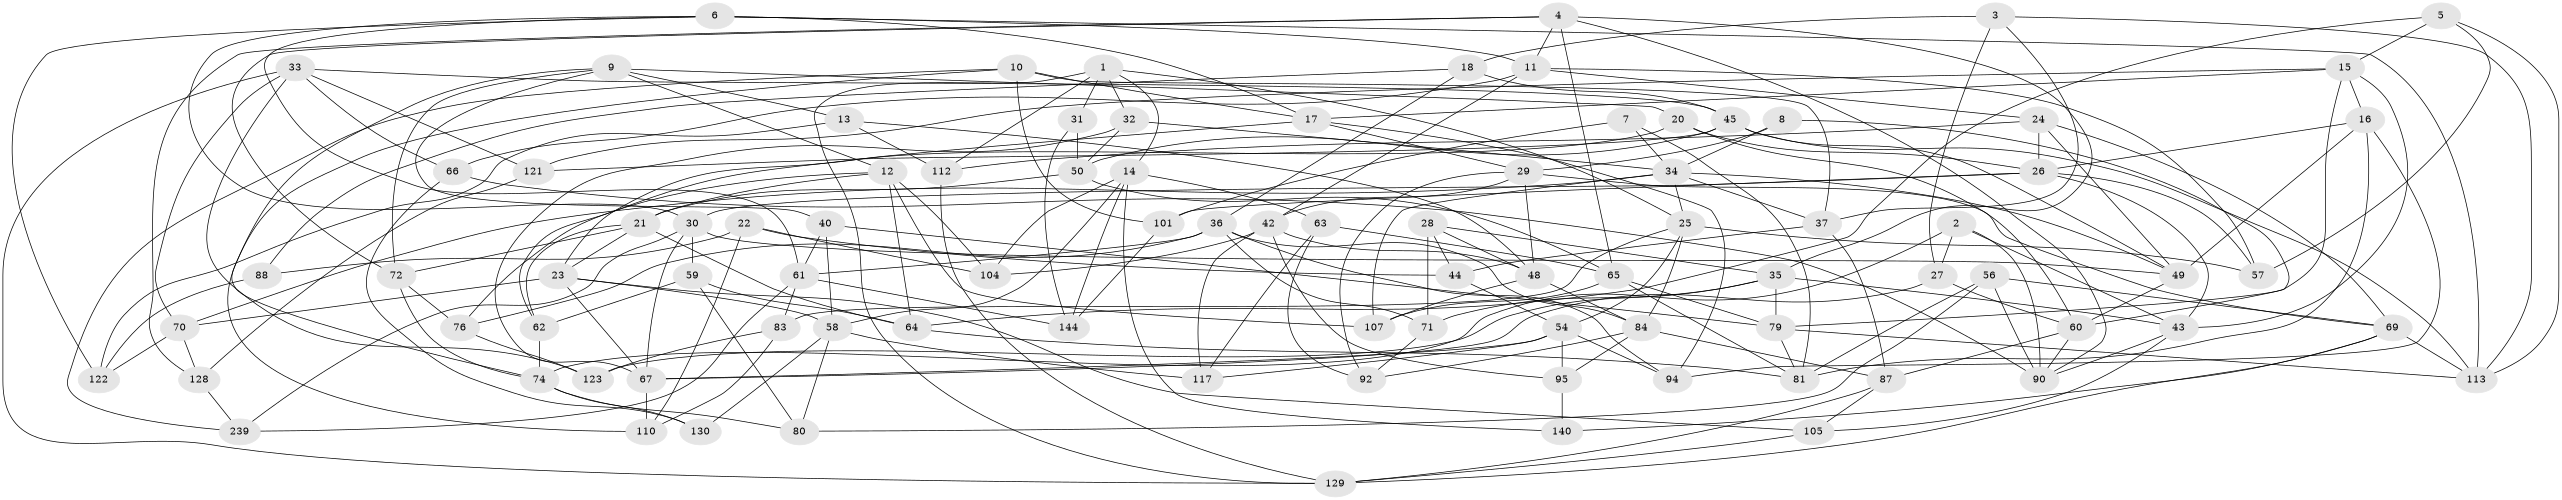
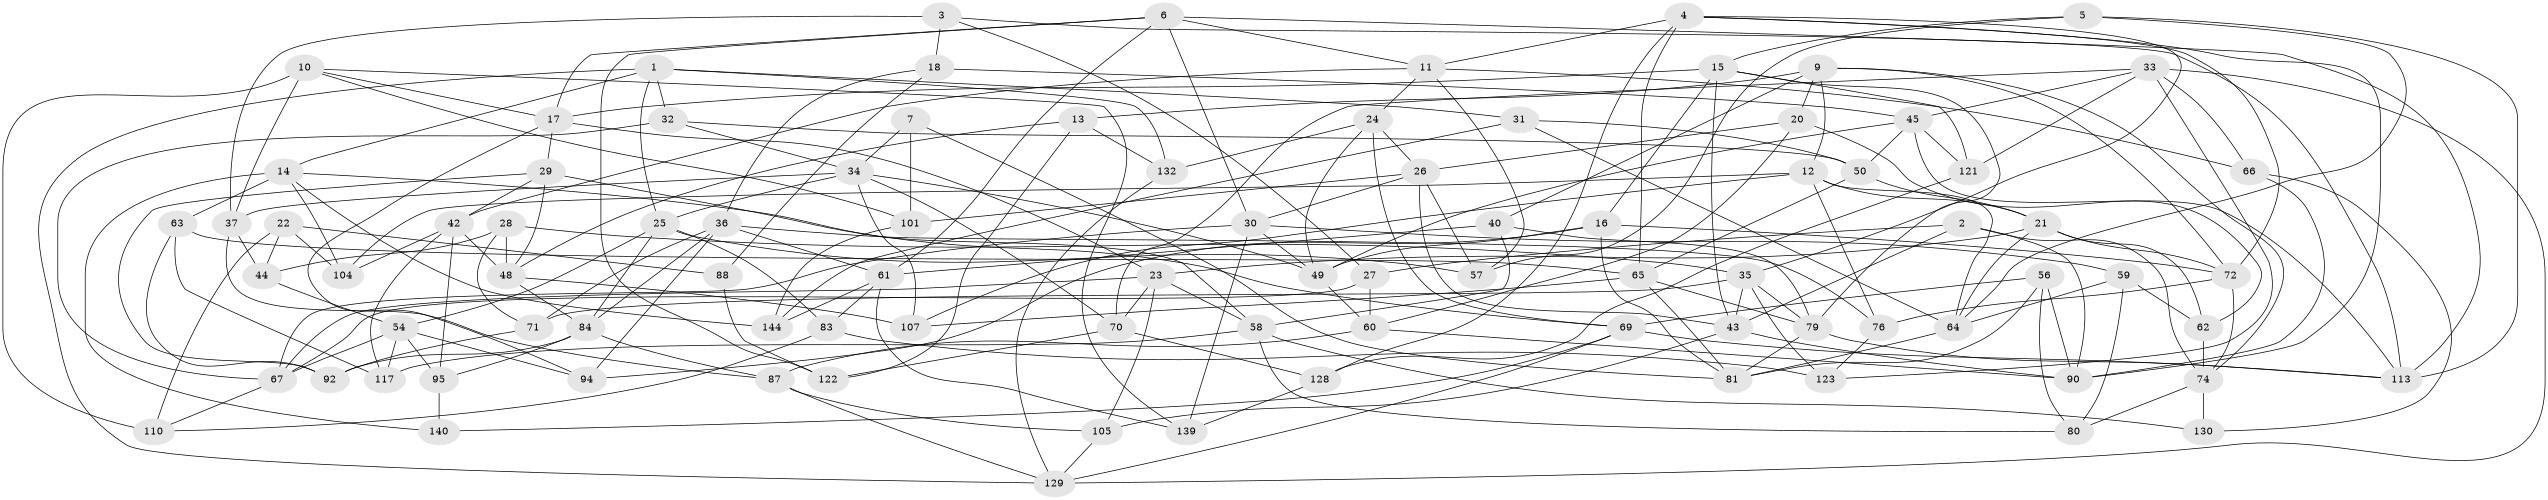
  graph {
    node [color=gray90 style=filled]
    1 [super="+106"]
    14 [super="+19"]
    25 [super="+78"]
    31
    32 [super="+41"]
-   112
+   112 [label=132]
    129 [super="+133"]
    104
    58 [super="+120"]
    63
    140
    144
    57
    54 [super="+109"]
    83
    84 [super="+89"]
    64 [super="+134"]
    50
    34 [super="+131"]
    67 [super="+137"]
    27 [super="+103"]
    60 [super="+127"]
    2
    43 [super="+135"]
    74 [super="+86"]
    90 [super="+118"]
    105
    80
    130
    3
    18
    37 [super="+142"]
    113 [super="+114"]
    88 [super="+100"]
    36 [super="+108"]
    45 [super="+99"]
    44
    87 [super="+102"]
    4 [super="+136"]
    11 [super="+47"]
    35 [super="+46"]
    65 [super="+141"]
    72 [super="+111"]
    128
    24 [super="+98"]
    42 [super="+68"]
    66
    79 [super="+115"]
    71
    123
    81 [super="+138"]
    107
    76
-   139 [label=239]
+   139
    5 [super="+91"]
    15 [super="+39"]
    17 [super="+97"]
    16 [super="+53"]
    121
    6 [super="+52"]
    30 [super="+51"]
    61 [super="+96"]
    122
    29 [super="+126"]
    94 [super="+124"]
    23 [super="+55"]
    49 [super="+75"]
    59
    21 [super="+38"]
    62
    7
    101
    70
    48 [super="+77"]
    69 [super="+119"]
    92
-   8
    9 [super="+132"]
    12 [super="+116"]
    13 [super="+143"]
    20
    40
    26 [super="+93"]
    10
    110
    95
    117
    22 [super="+73"]
    28
    33 [super="+85"]
    56
    1 -- 14
    1 -- 25
    1 -- 31
    1 -- 32
    1 -- 112
    1 -- 129
    14 -- 104
    14 -- 58
    14 -- 63
    14 -- 140
    14 -- 144
    25 -- 57
    25 -- 54
    25 -- 83
    25 -- 84
    31 -- 144
+   31 -- 64
    31 -- 50
    32 -- 50
    32 -- 34
    32 -- 67
    112 -- 129
    58 -- 80
    58 -- 130
    58 -- 117
    63 -- 65
    63 -- 92
    63 -- 117
    54 -- 67
    54 -- 94
    54 -- 95
    54 -- 117
    83 -- 123
    83 -- 110
    84 -- 87
    84 -- 92
    84 -- 95
    64 -- 81
    50 -- 65
    50 -- 21
    34 -- 25
    34 -- 37
    34 -- 107
    34 -- 49
    34 -- 70
    67 -- 110
    27 -- 67
    27 -- 60
    60 -- 90
    60 -- 87
    2 -- 27
    2 -- 43
    2 -- 74
    2 -- 90
    43 -- 90
    43 -- 105
    74 -- 80
    74 -- 130
    105 -- 129
    3 -- 27
    3 -- 18
    3 -- 37
    3 -- 113
    18 -- 88
    18 -- 36
    18 -- 45
    37 -- 44
    37 -- 87
    88 -- 122
    36 -- 84
    36 -- 71
    36 -- 76
    36 -- 61
    36 -- 94
    45 -- 50
    45 -- 113
    45 -- 121
    45 -- 49
    44 -- 54
    87 -- 129
    87 -- 105
    4 -- 90
    4 -- 11
    4 -- 35
    4 -- 65
    4 -- 72
    4 -- 128
    11 -- 57
    11 -- 24
    11 -- 42
    11 -- 66
    35 -- 43
    35 -- 79
    35 -- 71
    35 -- 123
    65 -- 79
    65 -- 81
    65 -- 107
    72 -- 74
    72 -- 76
    128 -- 139
    24 -- 112
    24 -- 49
    24 -- 69
    24 -- 26
    42 -- 104
    42 -- 48
    42 -- 95
    42 -- 117
    66 -- 90
    66 -- 130
    79 -- 113
    79 -- 81
    71 -- 92
    76 -- 123
    5 -- 57
    5 -- 64
    5 -- 113
    5 -- 15
    15 -- 43
    15 -- 79
    15 -- 17
    15 -- 16
    15 -- 121
    17 -- 29
    17 -- 94
    17 -- 23
-   16 -- 26
+   16 -- 72
    16 -- 81
    16 -- 94
    16 -- 49
    121 -- 128
    6 -- 113
    6 -- 11
    6 -- 17
    6 -- 30
    6 -- 61
    6 -- 122
    30 -- 67
    30 -- 139
    30 -- 49
    30 -- 59
    61 -- 144
    61 -- 83
    61 -- 139
    29 -- 42
    29 -- 48
    29 -- 69
    29 -- 92
    23 -- 58
    23 -- 67
    23 -- 105
    23 -- 70
    49 -- 60
    59 -- 64
    59 -- 80
    59 -- 62
    21 -- 64
    21 -- 72
    21 -- 23
    21 -- 62
    62 -- 74
    7 -- 34
    7 -- 81
    7 -- 101
    101 -- 144
    70 -- 128
    70 -- 122
    48 -- 84
    48 -- 107
    69 -- 129
    69 -- 140
    69 -- 113
-   8 -- 34
-   8 -- 60
-   8 -- 29
    9 -- 74
    9 -- 72
    9 -- 12
    9 -- 13
    9 -- 20
    9 -- 40
    12 -- 104
    12 -- 64
    12 -- 107
    12 -- 76
    12 -- 21
    13 -- 112
    13 -- 122
    13 -- 48
    20 -- 60
    20 -- 62
    20 -- 26
    40 -- 58
    40 -- 79
    40 -- 61
    26 -- 57
    26 -- 43
    26 -- 30
    26 -- 101
    10 -- 37 [weight=2]
    10 -- 139
    10 -- 17
    10 -- 101
    10 -- 110
    95 -- 140
    22 -- 104
    22 -- 88 [weight=2]
    22 -- 44
    22 -- 110
    28 -- 44
    28 -- 35
    28 -- 71
    28 -- 48
    33 -- 129
    33 -- 45
    33 -- 66
    33 -- 123
    33 -- 121
    33 -- 70
    56 -- 90
    56 -- 80
    56 -- 81
    56 -- 69
  }
